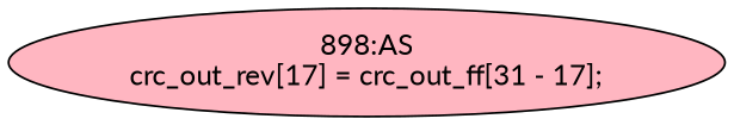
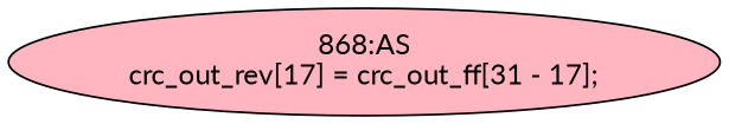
  strict digraph {
    fontname=Lato
-   n1 [ast="<pyverilog.vparser.ast.Assign object at 0x7f01261e8dd0>" def_var="['crc_out_rev']" fillcolor=lightpink label="898:AS\ncrc_out_rev[17] = crc_out_ff[31 - 17];" statements="[]" style=filled typ=Assign use_var="['crc_out_ff']" fontname=Lato]
+   n1 [ast="<pyverilog.vparser.ast.Assign object at 0x7f01261e8dd0>" def_var="['crc_out_rev']" fillcolor=lightpink label="868:AS\ncrc_out_rev[17] = crc_out_ff[31 - 17];" statements="[]" style=filled typ=Assign use_var="['crc_out_ff']" fontname=Lato]
  }
